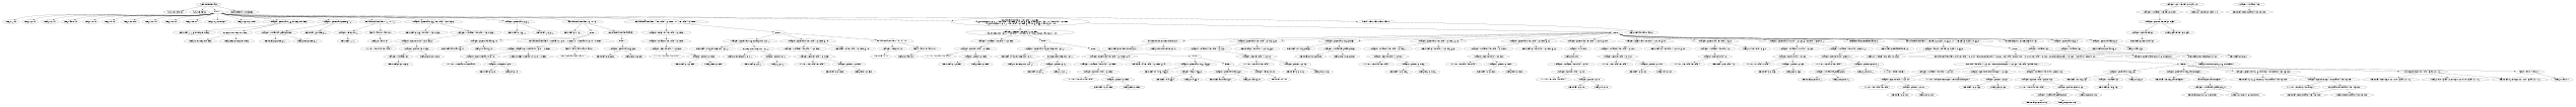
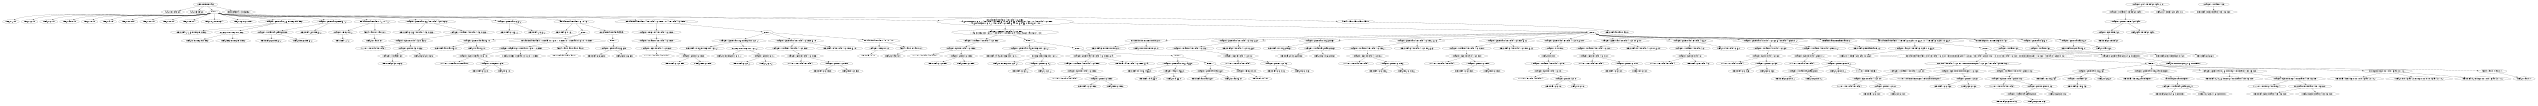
  digraph {
    fontname="DejaVu Sans"
    node [fontname="DejaVu Sans"]
    edge [fontname="DejaVu Sans"]
    n1 [label="(METHOD,tftp_connect)"]
    n2 [label="(PARAM,_DWORD *a1)"]
    n3 [label="(PARAM,_BYTE *a2)"]
    n4 [label="(BLOCK,,)"]
    n5 [label="(METHOD_RETURN,int __fastcall)"]
    n6 [label="(LOCAL,v4: int)"]
    n7 [label="(LOCAL,v5: int)"]
    n8 [label="(LITERAL,v6: int)"]
    n9 [label="(LOCAL,result: int)"]
    n10 [label="(LOCAL,v8: int)"]
    n11 [label="(LOCAL,v9: int)"]
    n12 [label="(LOCAL,v20: bool)"]
    n13 [label="(LOCAL,v11: int)"]
    n14 [label="(LOCAL,v12: int)"]
    n15 [label="(LOCAL,v13: int *)"]
    n16 [label="(LOCAL,v14: const char *)"]
    n17 [label="(LOCAL,v15: char [ 128 ])"]
    n18 [label="(<operator>.assignment,v4 = Curl_ccalloc(1, 336))"]
    n19 [label="(<operator>.assignment,a1[188] = v4)"]
    n20 [label="(CONTROL_STRUCTURE,if ( !v4 ),if ( !v4 ))"]
    n21 [label="(<operator>.assignment,v5 = *(_DWORD *)(*a1 + 1576))"]
    n22 [label="(<operator>.assignment,v6 = v4)"]
    n23 [label="(CONTROL_STRUCTURE,if ( v5 ),if ( v5 ))"]
    n24 [label="(CONTROL_STRUCTURE,if ( !*(_DWORD *)(v6 + 328) ),if ( !*(_DWORD *)(v6 + 328) ))"]
    n25 [label="(CONTROL_STRUCTURE,if ( *(_DWORD *)(v6 + 332)\n    || (v9 = Curl_ccalloc(1, v5 + 4), *(_DWORD *)(v6 + 332) = v9, v10 = v9 == 0, result = 27, !v10) ),if ( *(_DWORD *)(v6 + 332)\n    || (v9 = Curl_ccalloc(1, v5 + 4), *(_DWORD *)(v6 + 332) = v9, v10 = v9 == 0, result = 27, !v10) ))"]
    n26 [label="(RETURN,return result;,return result;)"]
    n27 [label="(IDENTIFIER,v4,v4 = Curl_ccalloc(1, 336))"]
    n28 [label="(Curl_ccalloc,Curl_ccalloc(1, 336))"]
    n29 [label="(<operator>.indirectIndexAccess,a1[188])"]
    n30 [label="(IDENTIFIER,v4,a1[188] = v4)"]
    n31 [label="(<operator>.logicalNot,!v4)"]
    n32 [label="(RETURN,return 27;,return 27;)"]
    n33 [label="(IDENTIFIER,v5,v5 = *(_DWORD *)(*a1 + 1576))"]
    n34 [label="(<operator>.indirection,*(_DWORD *)(*a1 + 1576))"]
    n35 [label="(IDENTIFIER,v6,v6 = v4)"]
    n36 [label="(IDENTIFIER,v4,v6 = v4)"]
    n37 [label="(IDENTIFIER,v5,if ( v5 ))"]
    n38 [label="(BLOCK,,)"]
    n39 [label="(CONTROL_STRUCTURE,else,else)"]
    n40 [label="(<operator>.logicalNot,!*(_DWORD *)(v6 + 328))"]
    n41 [label="(BLOCK,,)"]
    n42 [label="(<operator>.logicalOr,*(_DWORD *)(v6 + 332)\n    || (v9 = Curl_ccalloc(1, v5 + 4), *(_DWORD *)(v6 + 332) = v9, v10 = v9 == 0, result = 27, !v10))"]
    n43 [label="(BLOCK,,)"]
    n44 [label="(IDENTIFIER,result,return result;)"]
    n45 [label="(LITERAL,1,Curl_ccalloc(1, 336))"]
    n46 [label="(LITERAL,336,Curl_ccalloc(1, 336))"]
    n47 [label="(IDENTIFIER,a1,a1[188] = v4)"]
    n48 [label="(LITERAL,188,a1[188] = v4)"]
    n49 [label="(IDENTIFIER,v4,!v4)"]
    n50 [label="(LITERAL,27,return 27;)"]
    n51 [label="(<operator>.cast,(_DWORD *)(*a1 + 1576))"]
    n52 [label="(UNKNOWN,_DWORD *,_DWORD *)"]
    n53 [label="(<operator>.addition,*a1 + 1576)"]
    n54 [label="(<operator>.indirection,*a1)"]
    n55 [label="(LITERAL,1576,*a1 + 1576)"]
    n56 [label="(IDENTIFIER,a1,*a1 + 1576)"]
    n57 [label="(<operator>.assignment,result = 71)"]
    n58 [label="(CONTROL_STRUCTURE,if ( (unsigned int)(v5 - 8) > 0xFFB0 ),if ( (unsigned int)(v5 - 8) > 0xFFB0 ))"]
    n59 [label="(BLOCK,,)"]
    n60 [label="(IDENTIFIER,result,result = 71)"]
    n61 [label="(LITERAL,71,result = 71)"]
    n62 [label="(<operator>.greaterThan,(unsigned int)(v5 - 8) > 0xFFB0)"]
    n63 [label="(RETURN,return result;,return result;)"]
    n64 [label="(<operator>.cast,(unsigned int)(v5 - 8))"]
    n65 [label="(LITERAL,0xFFB0,(unsigned int)(v5 - 8) > 0xFFB0)"]
    n66 [label="(IDENTIFIER,result,return result;)"]
    n67 [label="(UNKNOWN,unsigned int,unsigned int)"]
    n68 [label="(<operator>.subtraction,v5 - 8)"]
    n69 [label="(IDENTIFIER,v5,v5 - 8)"]
    n70 [label="(LITERAL,8,v5 - 8)"]
    n71 [label="(<operator>.assignment,v5 = 512)"]
    n72 [label="(IDENTIFIER,v5,v5 = 512)"]
    n73 [label="(LITERAL,512,v5 = 512)"]
    n74 [label="(<operator>.indirection,*(_DWORD *)(v6 + 328))"]
    n75 [label="(<operator>.assignment,v8 = Curl_ccalloc(1, v5 + 4))"]
    n76 [label="(<operator>.assignment,*(_DWORD *)(v6 + 328) = v8)"]
    n77 [label="(CONTROL_STRUCTURE,if ( !v8 ),if ( !v8 ))"]
    n78 [label="(<operator>.cast,(_DWORD *)(v6 + 328))"]
    n79 [label="(UNKNOWN,_DWORD *,_DWORD *)"]
    n80 [label="(<operator>.addition,v6 + 328)"]
    n81 [label="(IDENTIFIER,v6,v6 + 328)"]
    n82 [label="(LITERAL,328,v6 + 328)"]
    n83 [label="(IDENTIFIER,v8,v8 = Curl_ccalloc(1, v5 + 4))"]
    n84 [label="(Curl_ccalloc,Curl_ccalloc(1, v5 + 4))"]
    n85 [label="(<operator>.indirection,*(_DWORD *)(v6 + 328))"]
    n86 [label="(IDENTIFIER,v8,*(_DWORD *)(v6 + 328) = v8)"]
    n87 [label="(<operator>.logicalNot,!v8)"]
    n88 [label="(RETURN,return 27;,return 27;)"]
    n89 [label="(LITERAL,1,Curl_ccalloc(1, v5 + 4))"]
    n90 [label="(<operator>.addition,v5 + 4)"]
    n91 [label="(IDENTIFIER,v5,v5 + 4)"]
    n92 [label="(LITERAL,4,v5 + 4)"]
    n93 [label="(<operator>.cast,(_DWORD *)(v6 + 328))"]
    n94 [label="(UNKNOWN,_DWORD *,_DWORD *)"]
    n95 [label="(<operator>.addition,v6 + 328)"]
    n96 [label="(IDENTIFIER,v6,v6 + 328)"]
    n97 [label="(LITERAL,328,v6 + 328)"]
    n98 [label="(IDENTIFIER,v8,!v8)"]
    n99 [label="(LITERAL,27,return 27;)"]
    n100 [label="(<operator>.indirection,*(_DWORD *)(v6 + 332))"]
    n101 [label="(BLOCK,,)"]
    n102 [label="(Curl_conncontrol,Curl_conncontrol(a1, 1))"]
    n103 [label="(<operator>.assignment,*(_DWORD *)(v6 + 16) = a1)"]
    n104 [label="(<operator>.assignment,v11 = a1[105])"]
    n105 [label="(<operator>.assignment,*(_DWORD *)(v6 + 324) = v5)"]
    n106 [label="(<operator>.assignment,*(_DWORD *)(v6 + 320) = v5)"]
    n107 [label="(<operator>.assignment,*(_DWORD *)(v6 + 8) = -100)"]
    n108 [label="(<operator>.assignment,*(_DWORD *)(v6 + 20) = v11)"]
    n109 [label="(<operator>.assignment,*(_DWORD *)v6 = 0)"]
    n110 [label="(<operator>.assignment,*(_WORD *)(v6 + 52) = *(_DWORD *)(a1[20] + 4))"]
    n111 [label="(tftp_set_timeouts,tftp_set_timeouts(v6))"]
    n112 [label="(CONTROL_STRUCTURE,if ( (*((_BYTE *)a1 + 591) & 2) == 0 ),if ( (*((_BYTE *)a1 + 591) & 2) == 0 ))"]
    n113 [label="(Curl_pgrsStartNow,Curl_pgrsStartNow(*a1))"]
    n114 [label="(<operator>.assignment,*a2 = 1)"]
    n115 [label="(<operator>.assignment,result = 0)"]
    n116 [label="(<operator>.cast,(_DWORD *)(v6 + 332))"]
    n117 [label="(<operator>.assignment,v9 = Curl_ccalloc(1, v5 + 4))"]
    n118 [label="(BLOCK,,)"]
    n119 [label="(UNKNOWN,_DWORD *,_DWORD *)"]
    n120 [label="(<operator>.addition,v6 + 332)"]
    n121 [label="(IDENTIFIER,v6,v6 + 332)"]
    n122 [label="(LITERAL,332,v6 + 332)"]
    n123 [label="(IDENTIFIER,v9,v9 = Curl_ccalloc(1, v5 + 4))"]
    n124 [label="(Curl_ccalloc,Curl_ccalloc(1, v5 + 4))"]
    n125 [label="(<operator>.assignment,*(_DWORD *)(v6 + 332) = v9)"]
    n126 [label="(BLOCK,,)"]
    n127 [label="(LITERAL,1,Curl_ccalloc(1, v5 + 4))"]
    n128 [label="(<operator>.addition,v5 + 4)"]
    n129 [label="(IDENTIFIER,v5,v5 + 4)"]
    n130 [label="(LITERAL,4,v5 + 4)"]
    n131 [label="(<operator>.indirection,*(_DWORD *)(v6 + 332))"]
    n132 [label="(IDENTIFIER,v9,*(_DWORD *)(v6 + 332) = v9)"]
    n133 [label="(<operator>.assignment,v10 = v9 == 0)"]
    n134 [label="(BLOCK,,)"]
    n135 [label="(<operator>.cast,(_DWORD *)(v6 + 332))"]
    n136 [label="(UNKNOWN,_DWORD *,_DWORD *)"]
    n137 [label="(<operator>.addition,v6 + 332)"]
    n138 [label="(IDENTIFIER,v6,v6 + 332)"]
    n139 [label="(LITERAL,332,v6 + 332)"]
    n140 [label="(IDENTIFIER,v10,v10 = v9 == 0)"]
    n141 [label="(<operator>.equals,v9 == 0)"]
    n142 [label="(<operator>.assignment,result = 27)"]
    n143 [label="(<operator>.logicalNot,!v10)"]
    n144 [label="(IDENTIFIER,v9,v9 == 0)"]
    n145 [label="(LITERAL,0,v9 == 0)"]
    n146 [label="(IDENTIFIER,result,result = 27)"]
    n147 [label="(LITERAL,27,result = 27)"]
    n148 [label="(IDENTIFIER,v10,!v10)"]
    n149 [label="(IDENTIFIER,a1,Curl_conncontrol(a1, 1))"]
    n150 [label="(LITERAL,1,Curl_conncontrol(a1, 1))"]
    n151 [label="(<operator>.indirection,*(_DWORD *)(v6 + 16))"]
    n152 [label="(IDENTIFIER,a1,*(_DWORD *)(v6 + 16) = a1)"]
    n153 [label="(IDENTIFIER,v11,v11 = a1[105])"]
    n154 [label="(<operator>.indirectIndexAccess,a1[105])"]
    n155 [label="(<operator>.indirection,*(_DWORD *)(v6 + 324))"]
    n156 [label="(IDENTIFIER,v5,*(_DWORD *)(v6 + 324) = v5)"]
    n157 [label="(<operator>.indirection,*(_DWORD *)(v6 + 320))"]
    n158 [label="(IDENTIFIER,v5,*(_DWORD *)(v6 + 320) = v5)"]
    n159 [label="(<operator>.minus,-100)"]
    n160 [label="(<operator>.indirection,*(_DWORD *)(v6 + 20))"]
    n161 [label="(IDENTIFIER,v11,*(_DWORD *)(v6 + 20) = v11)"]
    n162 [label="(<operator>.indirection,*(_DWORD *)v6)"]
    n163 [label="(LITERAL,0,*(_DWORD *)v6 = 0)"]
    n164 [label="(<operator>.indirection,*(_WORD *)(v6 + 52))"]
    n165 [label="(<operator>.indirection,*(_DWORD *)(a1[20] + 4))"]
    n166 [label="(IDENTIFIER,v6,tftp_set_timeouts(v6))"]
    n167 [label="(<operator>.equals,(*((_BYTE *)a1 + 591) & 2) == 0)"]
    n168 [label="(BLOCK,,)"]
    n169 [label="(<operator>.indirection,*a1)"]
    n170 [label="(<operator>.indirection,*a2)"]
    n171 [label="(IDENTIFIER,sockaddr,result = 0)"]
    n172 [label="(LITERAL,0,result = 0)"]
    n173 [label="(<operator>.cast,(_DWORD *)(v6 + 16))"]
    n174 [label="(UNKNOWN,_DWORD *,_DWORD *)"]
    n175 [label="(<operator>.addition,v6 + 16)"]
    n176 [label="(IDENTIFIER,v6,v6 + 16)"]
    n177 [label="(LITERAL,16,v6 + 16)"]
    n178 [label="(IDENTIFIER,a1,v11 = a1[105])"]
    n179 [label="(LITERAL,105,v11 = a1[105])"]
    n180 [label="(<operator>.cast,(_DWORD *)(v6 + 324))"]
    n181 [label="(UNKNOWN,_DWORD *,_DWORD *)"]
    n182 [label="(<operator>.addition,v6 + 324)"]
    n183 [label="(IDENTIFIER,v6,v6 + 324)"]
    n184 [label="(LITERAL,324,v6 + 324)"]
    n185 [label="(<operator>.cast,(_DWORD *)(v6 + 320))"]
    n186 [label="(UNKNOWN,_DWORD *,_DWORD *)"]
    n187 [label="(<operator>.addition,v6 + 320)"]
    n188 [label="(IDENTIFIER,v6,v6 + 320)"]
    n189 [label="(LITERAL,320,v6 + 320)"]
    n190 [label="(<operator>.indirection,*(_DWORD *)(v6 + 8))"]
    n191 [label="(<operator>.cast,(_DWORD *)(v6 + 8))"]
    n192 [label="(LITERAL,100,-100)"]
    n193 [label="(UNKNOWN,_DWORD *,_DWORD *)"]
    n194 [label="(<operator>.addition,v6 + 8)"]
    n195 [label="(IDENTIFIER,v6,v6 + 8)"]
    n196 [label="(LITERAL,8,v6 + 8)"]
    n197 [label="(<operator>.cast,(_DWORD *)(v6 + 20))"]
    n198 [label="(UNKNOWN,_DWORD *,_DWORD *)"]
    n199 [label="(<operator>.addition,v6 + 20)"]
    n200 [label="(IDENTIFIER,v6,v6 + 20)"]
    n201 [label="(LITERAL,20,v6 + 20)"]
    n202 [label="(<operator>.cast,(_DWORD *)v6)"]
    n203 [label="(UNKNOWN,_DWORD *,_DWORD *)"]
    n204 [label="(IDENTIFIER,v6,(_DWORD *)v6)"]
    n205 [label="(<operator>.cast,(_WORD *)(v6 + 52))"]
    n206 [label="(<operator>.cast,(_DWORD *)(a1[20] + 4))"]
    n207 [label="(UNKNOWN,_WORD *,_WORD *)"]
    n208 [label="(<operator>.addition,v6 + 52)"]
    n209 [label="(IDENTIFIER,v6,v6 + 52)"]
    n210 [label="(LITERAL,52,v6 + 52)"]
    n211 [label="(UNKNOWN,_DWORD *,_DWORD *)"]
    n212 [label="(<operator>.addition,a1[20] + 4)"]
    n213 [label="(<operator>.indirectIndexAccess,a1[20])"]
    n214 [label="(LITERAL,4,a1[20] + 4)"]
    n215 [label="(UNKNOWN,_BYTE *,_BYTE *)"]
    n216 [label="(IDENTIFIER,a1,a1[20] + 4)"]
    n217 [label="(LITERAL,20,a1[20] + 4)"]
    n218 [label="(LITERAL,0,(*((_BYTE *)a1 + 591) & 2) == 0)"]
    n219 [label="(CONTROL_STRUCTURE,if ( bind(*(_DWORD *)(v6 + 20), (const struct sockaddr *)(v6 + 52), *(_DWORD *)(a1[20] + 16)) ),if ( bind(*(_DWORD *)(v6 + 20), (const struct sockaddr *)(v6 + 52), *(_DWORD *)(a1[20] + 16)) ))"]
    n220 [label="(<operators>.assignmentOr,a1[147] |= 0x2000000u)"]
    n221 [label="(<operator>.and,*((_BYTE *)a1 + 591) & 2)"]
    n222 [label="(<operator>.indirection,*((_BYTE *)a1 + 591))"]
    n223 [label="(LITERAL,2,*((_BYTE *)a1 + 591) & 2)"]
    n224 [label="(<operator>.addition,(_BYTE *)a1 + 591)"]
    n225 [label="(<operator>.cast,(_BYTE *)a1)"]
    n226 [label="(LITERAL,591,(_BYTE *)a1 + 591)"]
-   n227 [label="(IDENTIFIER,a1,(_CONTROL *)a1)"]
+   n227 [label="(IDENTIFIER,a1,(_BYTE *)a1)"]
    n228 [label="(bind,bind(*(_DWORD *)(v6 + 20), (const struct sockaddr *)(v6 + 52), *(_DWORD *)(a1[20] + 16)))"]
    n229 [label="(BLOCK,,)"]
    n230 [label="(LITERAL,0x2000000u,a1[147] |= 0x2000000u)"]
    n231 [label="(<operator>.indirection,*(_DWORD *)(v6 + 20))"]
    n232 [label="(<operator>.cast,(const struct sockaddr *)(v6 + 52))"]
    n233 [label="(<operator>.indirection,*(_DWORD *)(a1[20] + 16))"]
    n234 [label="(<operator>.assignment,v12 = *a1)"]
    n235 [label="(<operator>.assignment,v13 = _errno_location())"]
    n236 [label="(<operator>.assignment,v14 = (const char *)Curl_strerror(*v13, v15, 128))"]
    n237 [label="(Curl_failf,Curl_failf(v12, \"bind() failed; %s\", v14))"]
    n238 [label="(RETURN,return 7;,return 7;)"]
    n239 [label="(<operator>.cast,(_DWORD *)(v6 + 20))"]
    n240 [label="(UNKNOWN,const struct sockaddr *,const struct sockaddr *)"]
    n241 [label="(<operator>.addition,v6 + 52)"]
    n242 [label="(<operator>.cast,(_DWORD *)(a1[20] + 16))"]
    n243 [label="(UNKNOWN,_DWORD *,_DWORD *)"]
    n244 [label="(<operator>.addition,v6 + 20)"]
    n245 [label="(IDENTIFIER,v6,v6 + 20)"]
    n246 [label="(LITERAL,20,v6 + 20)"]
    n247 [label="(IDENTIFIER,v6,v6 + 52)"]
    n248 [label="(LITERAL,52,v6 + 52)"]
    n249 [label="(UNKNOWN,_DWORD *,_DWORD *)"]
    n250 [label="(<operator>.addition,a1[20] + 16)"]
    n251 [label="(<operator>.indirectIndexAccess,a1[20])"]
    n252 [label="(LITERAL,16,a1[20] + 16)"]
    n253 [label="(IDENTIFIER,a1,a1[20] + 16)"]
    n254 [label="(LITERAL,20,a1[20] + 16)"]
    n255 [label="(IDENTIFIER,v12,v12 = *a1)"]
    n256 [label="(<operator>.indirection,*a1)"]
    n257 [label="(LITERAL,1,*a2 = 1)"]
    n258 [label="(IDENTIFIER,v13,v13 = _errno_location())"]
    n259 [label="(_errno_location,_errno_location())"]
    n260 [label="(IDENTIFIER,v14,v14 = (const char *)Curl_strerror(*v13, v15, 128))"]
    n261 [label="(<operator>.cast,(const char *)Curl_strerror(*v13, v15, 128))"]
    n262 [label="(IDENTIFIER,v12,Curl_failf(v12, \"bind() failed; %s\", v14))"]
    n263 [label="(LITERAL,\"bind() failed; %s\",Curl_failf(v12, \"bind() failed; %s\", v14))"]
    n264 [label="(IDENTIFIER,v14,Curl_failf(v12, \"bind() failed; %s\", v14))"]
    n265 [label="(LITERAL,7,return 7;)"]
    n266 [label="(IDENTIFIER,a1,v12 = *a1)"]
    n267 [label="(<operator>.indirectIndexAccess,a1[147])"]
    n268 [label="(UNKNOWN,const char *,const char *)"]
    n269 [label="(Curl_strerror,Curl_strerror(*v13, v15, 128))"]
    n270 [label="(IDENTIFIER,v15,Curl_strerror(*v13, v15, 128))"]
    n271 [label="(LITERAL,128,Curl_strerror(*v13, v15, 128))"]
    n272 [label="(<operator>.indirection,*v13)"]
    n273 [label="(IDENTIFIER,v13,Curl_strerror(*v13, v15, 128))"]
    n274 [label="(IDENTIFIER,a1,a1[147] |= 0x2000000u)"]
    n275 [label="(LITERAL,147,a1[147] |= 0x2000000u)"]
    n276 [label="(IDENTIFIER,a1,Curl_pgrsStartNow(*a1))"]
    n277 [label="(IDENTIFIER,a2,*a2 = 1)"]
    n1 -> n2
    n1 -> n3
    n1 -> n4
    n1 -> n5
    n4 -> n6
    n4 -> n7
    n4 -> n8
    n4 -> n9
    n4 -> n10
    n4 -> n11
    n4 -> n12
    n4 -> n13
    n4 -> n14
    n4 -> n15
    n4 -> n16
    n4 -> n17
    n4 -> n18
    n4 -> n19
    n4 -> n20
    n4 -> n21
    n4 -> n22
    n4 -> n23
    n4 -> n24
    n4 -> n25
    n4 -> n26
    n18 -> n27
    n18 -> n28
    n19 -> n29
    n19 -> n30
    n20 -> n31
    n20 -> n32
    n21 -> n33
    n21 -> n34
    n22 -> n35
    n22 -> n36
    n23 -> n37
    n23 -> n38
    n23 -> n39
    n24 -> n40
    n24 -> n41
    n25 -> n42
    n25 -> n43
    n26 -> n44
    n28 -> n45
    n28 -> n46
    n29 -> n47
    n29 -> n48
    n31 -> n49
    n32 -> n50
    n34 -> n51
    n38 -> n57
    n38 -> n58
    n39 -> n59
    n40 -> n74
    n41 -> n75
    n41 -> n76
    n41 -> n77
    n42 -> n100
    n42 -> n101
    n43 -> n102
    n43 -> n103
    n43 -> n104
    n43 -> n105
    n43 -> n106
    n43 -> n107
    n43 -> n108
    n43 -> n109
    n43 -> n110
    n43 -> n111
    n43 -> n112
    n43 -> n113
    n43 -> n114
    n43 -> n115
    n51 -> n52
    n51 -> n53
    n53 -> n54
    n53 -> n55
    n54 -> n56
    n57 -> n60
    n57 -> n61
    n58 -> n62
    n58 -> n63
    n59 -> n71
    n62 -> n64
    n62 -> n65
    n63 -> n66
    n64 -> n67
    n64 -> n68
    n68 -> n69
    n68 -> n70
    n71 -> n72
    n71 -> n73
    n74 -> n78
    n75 -> n83
    n75 -> n84
    n76 -> n85
    n76 -> n86
    n77 -> n87
    n77 -> n88
    n78 -> n79
    n78 -> n80
    n80 -> n81
    n80 -> n82
    n84 -> n89
    n84 -> n90
    n85 -> n93
    n87 -> n98
    n88 -> n99
    n90 -> n91
    n90 -> n92
    n93 -> n94
    n93 -> n95
    n95 -> n96
    n95 -> n97
    n100 -> n116
    n101 -> n117
    n101 -> n118
    n102 -> n149
    n102 -> n150
    n103 -> n151
    n103 -> n152
    n104 -> n153
    n104 -> n154
    n105 -> n155
    n105 -> n156
    n106 -> n157
    n106 -> n158
    n107 -> n159
    n108 -> n160
    n108 -> n161
    n109 -> n162
    n109 -> n163
    n110 -> n164
    n110 -> n165
    n111 -> n166
    n112 -> n167
    n112 -> n168
    n113 -> n169
    n114 -> n170
    n115 -> n171
    n115 -> n172
    n116 -> n119
    n116 -> n120
    n117 -> n123
    n117 -> n124
    n118 -> n125
    n118 -> n126
    n120 -> n121
    n120 -> n122
    n124 -> n127
    n124 -> n128
    n125 -> n131
    n125 -> n132
    n126 -> n133
    n126 -> n134
    n128 -> n129
    n128 -> n130
    n131 -> n135
    n133 -> n140
    n133 -> n141
    n134 -> n142
    n134 -> n143
    n135 -> n136
    n135 -> n137
    n137 -> n138
    n137 -> n139
    n141 -> n144
    n141 -> n145
    n142 -> n146
    n142 -> n147
    n143 -> n148
    n151 -> n173
    n154 -> n178
    n154 -> n179
    n155 -> n180
    n157 -> n185
    n159 -> n192
    n160 -> n197
    n162 -> n202
    n164 -> n205
    n165 -> n206
    n167 -> n218
    n168 -> n219
    n168 -> n220
    n169 -> n276
    n170 -> n277
    n173 -> n174
    n173 -> n175
    n175 -> n176
    n175 -> n177
    n180 -> n181
    n180 -> n182
    n182 -> n183
    n182 -> n184
    n185 -> n186
    n185 -> n187
    n187 -> n188
    n187 -> n189
    n190 -> n191
    n191 -> n193
    n191 -> n194
    n192 -> n190
    n194 -> n195
    n194 -> n196
    n197 -> n198
    n197 -> n199
    n199 -> n200
    n199 -> n201
    n202 -> n203
    n202 -> n204
    n205 -> n207
    n205 -> n208
    n206 -> n211
    n206 -> n212
    n208 -> n209
    n208 -> n210
    n212 -> n213
    n212 -> n214
    n212 -> n215
    n213 -> n216
    n213 -> n217
    n219 -> n228
    n219 -> n229
    n220 -> n230
    n221 -> n222
    n221 -> n223
    n222 -> n224
    n224 -> n225
    n224 -> n226
    n225 -> n227
    n228 -> n231
    n228 -> n232
    n228 -> n233
    n229 -> n234
    n229 -> n235
    n229 -> n236
    n229 -> n237
    n229 -> n238
    n231 -> n239
    n232 -> n240
    n232 -> n241
    n233 -> n242
    n234 -> n255
    n234 -> n256
    n234 -> n257
    n235 -> n258
    n235 -> n259
    n236 -> n260
    n236 -> n261
    n237 -> n262
    n237 -> n263
    n237 -> n264
    n238 -> n265
    n239 -> n243
    n239 -> n244
    n241 -> n247
    n241 -> n248
    n242 -> n249
    n242 -> n250
    n244 -> n245
    n244 -> n246
    n250 -> n251
    n250 -> n252
    n251 -> n253
    n251 -> n254
    n256 -> n266
    n259 -> n267
    n261 -> n268
    n261 -> n269
    n267 -> n274
    n267 -> n275
    n269 -> n270
    n269 -> n271
    n272 -> n273
  }
